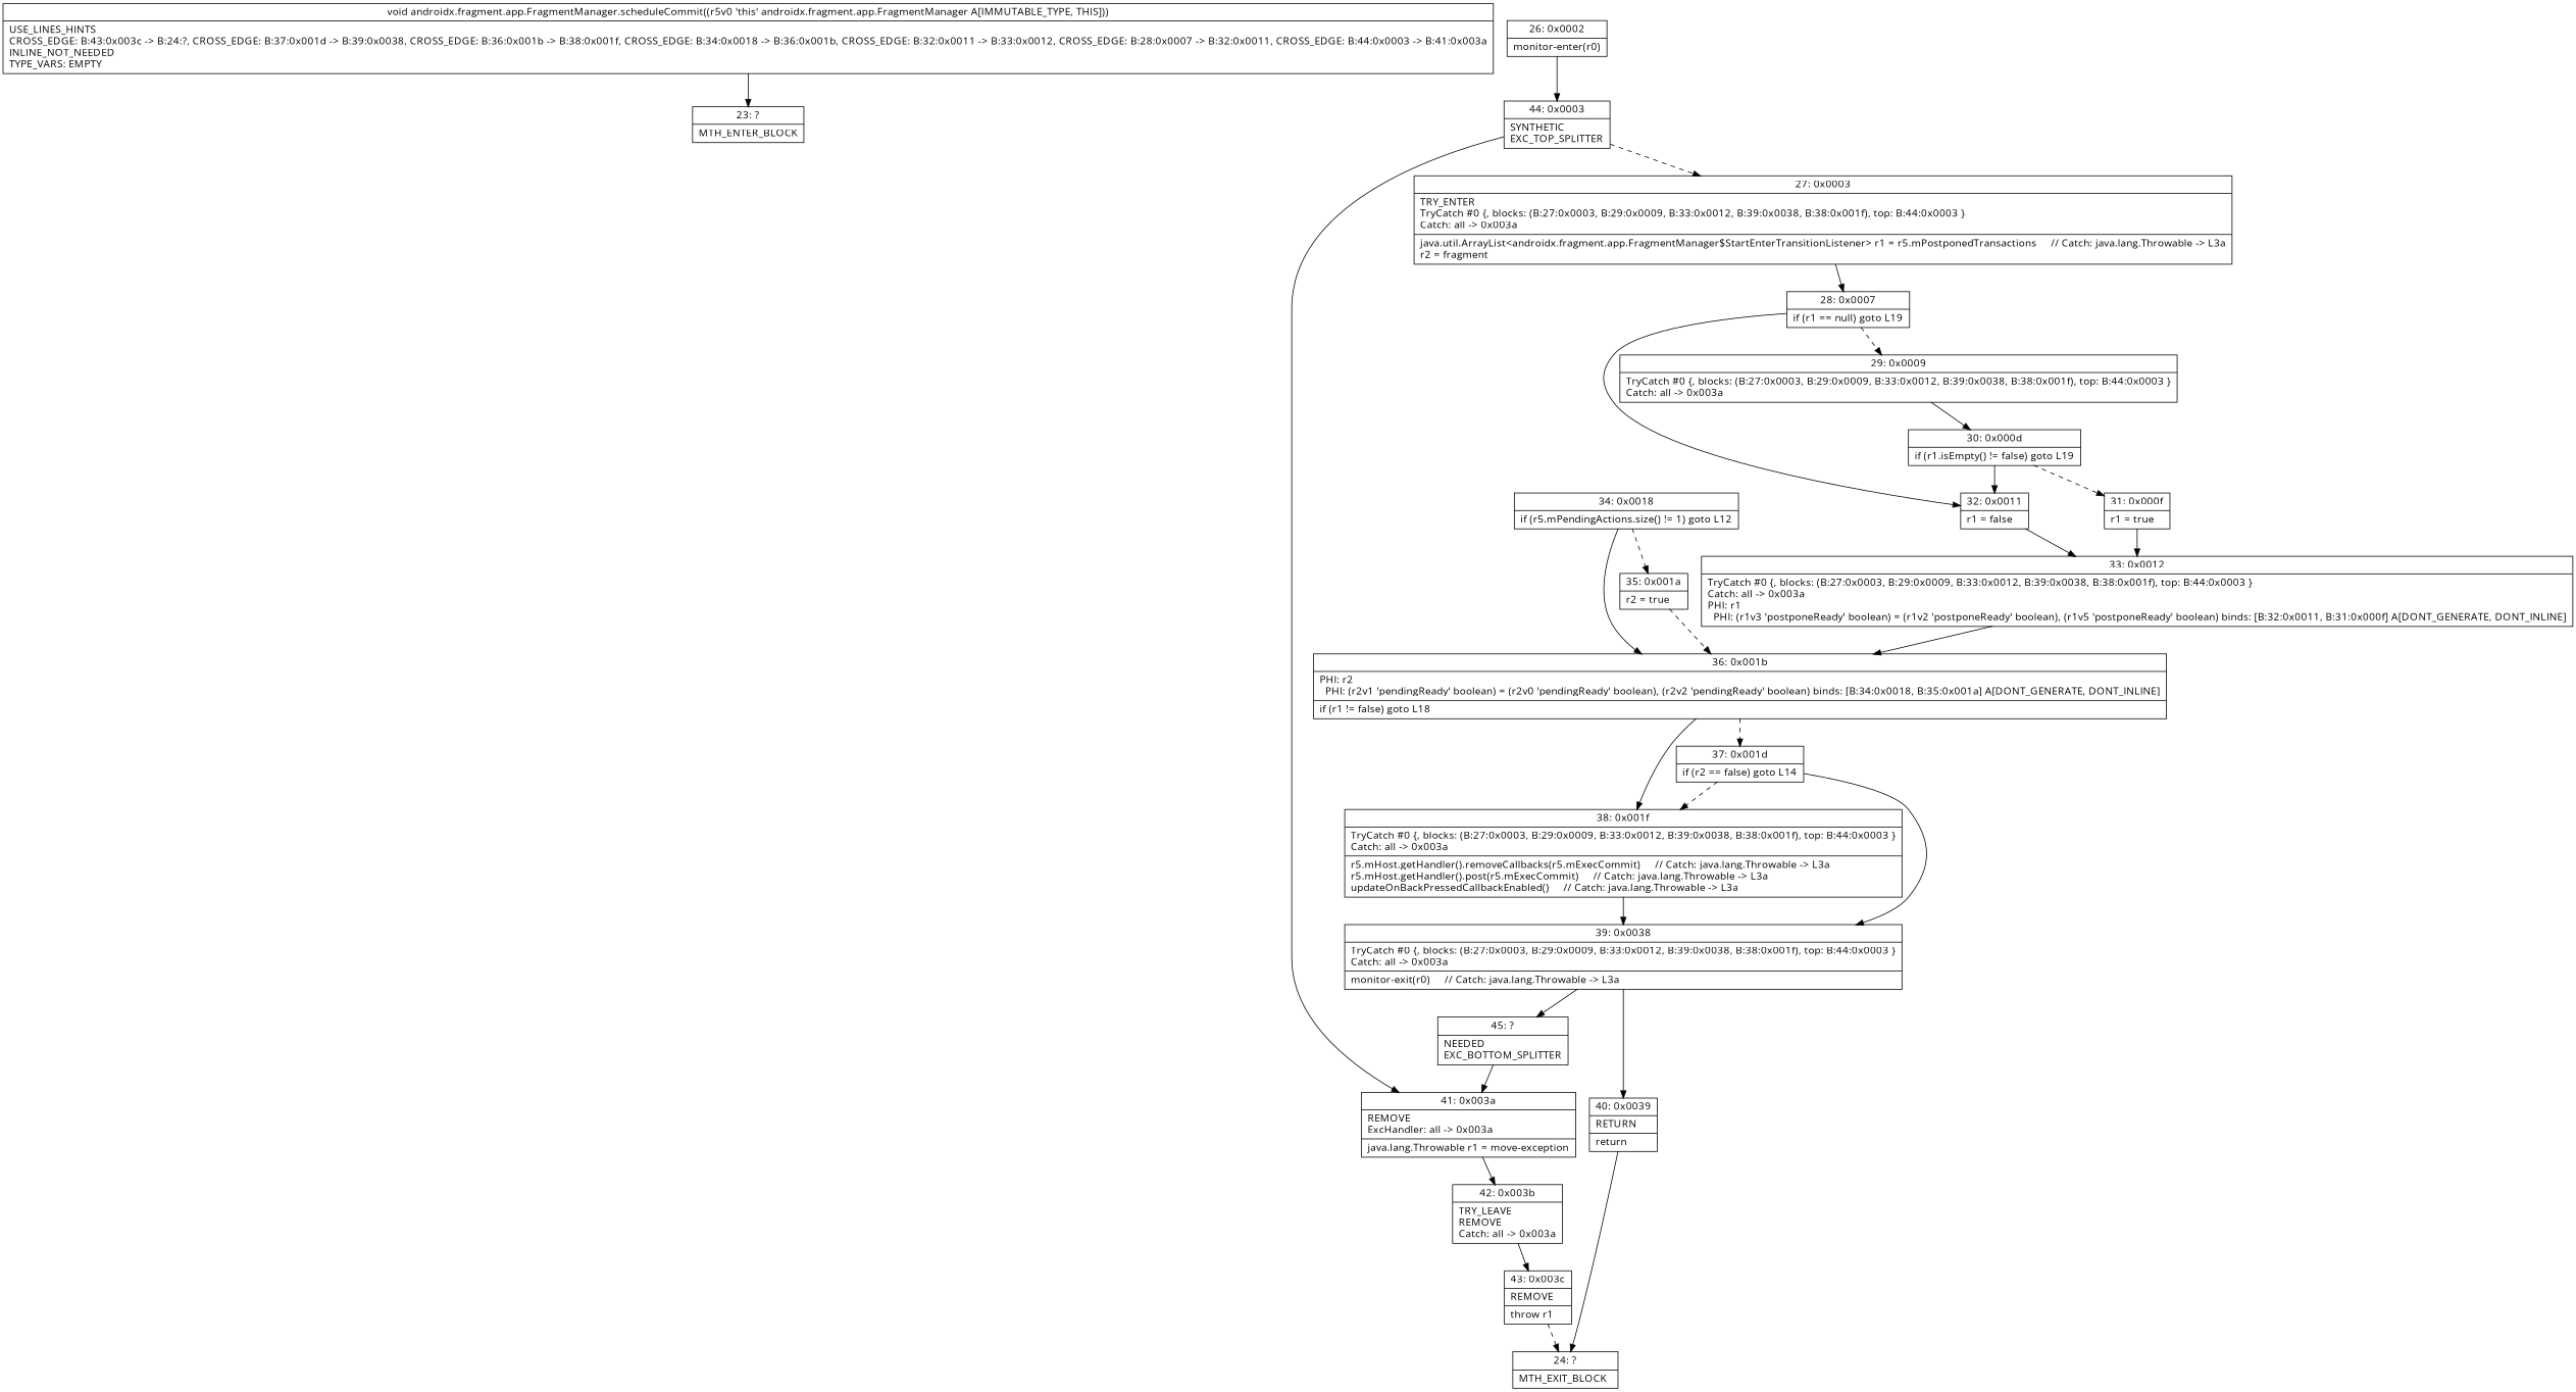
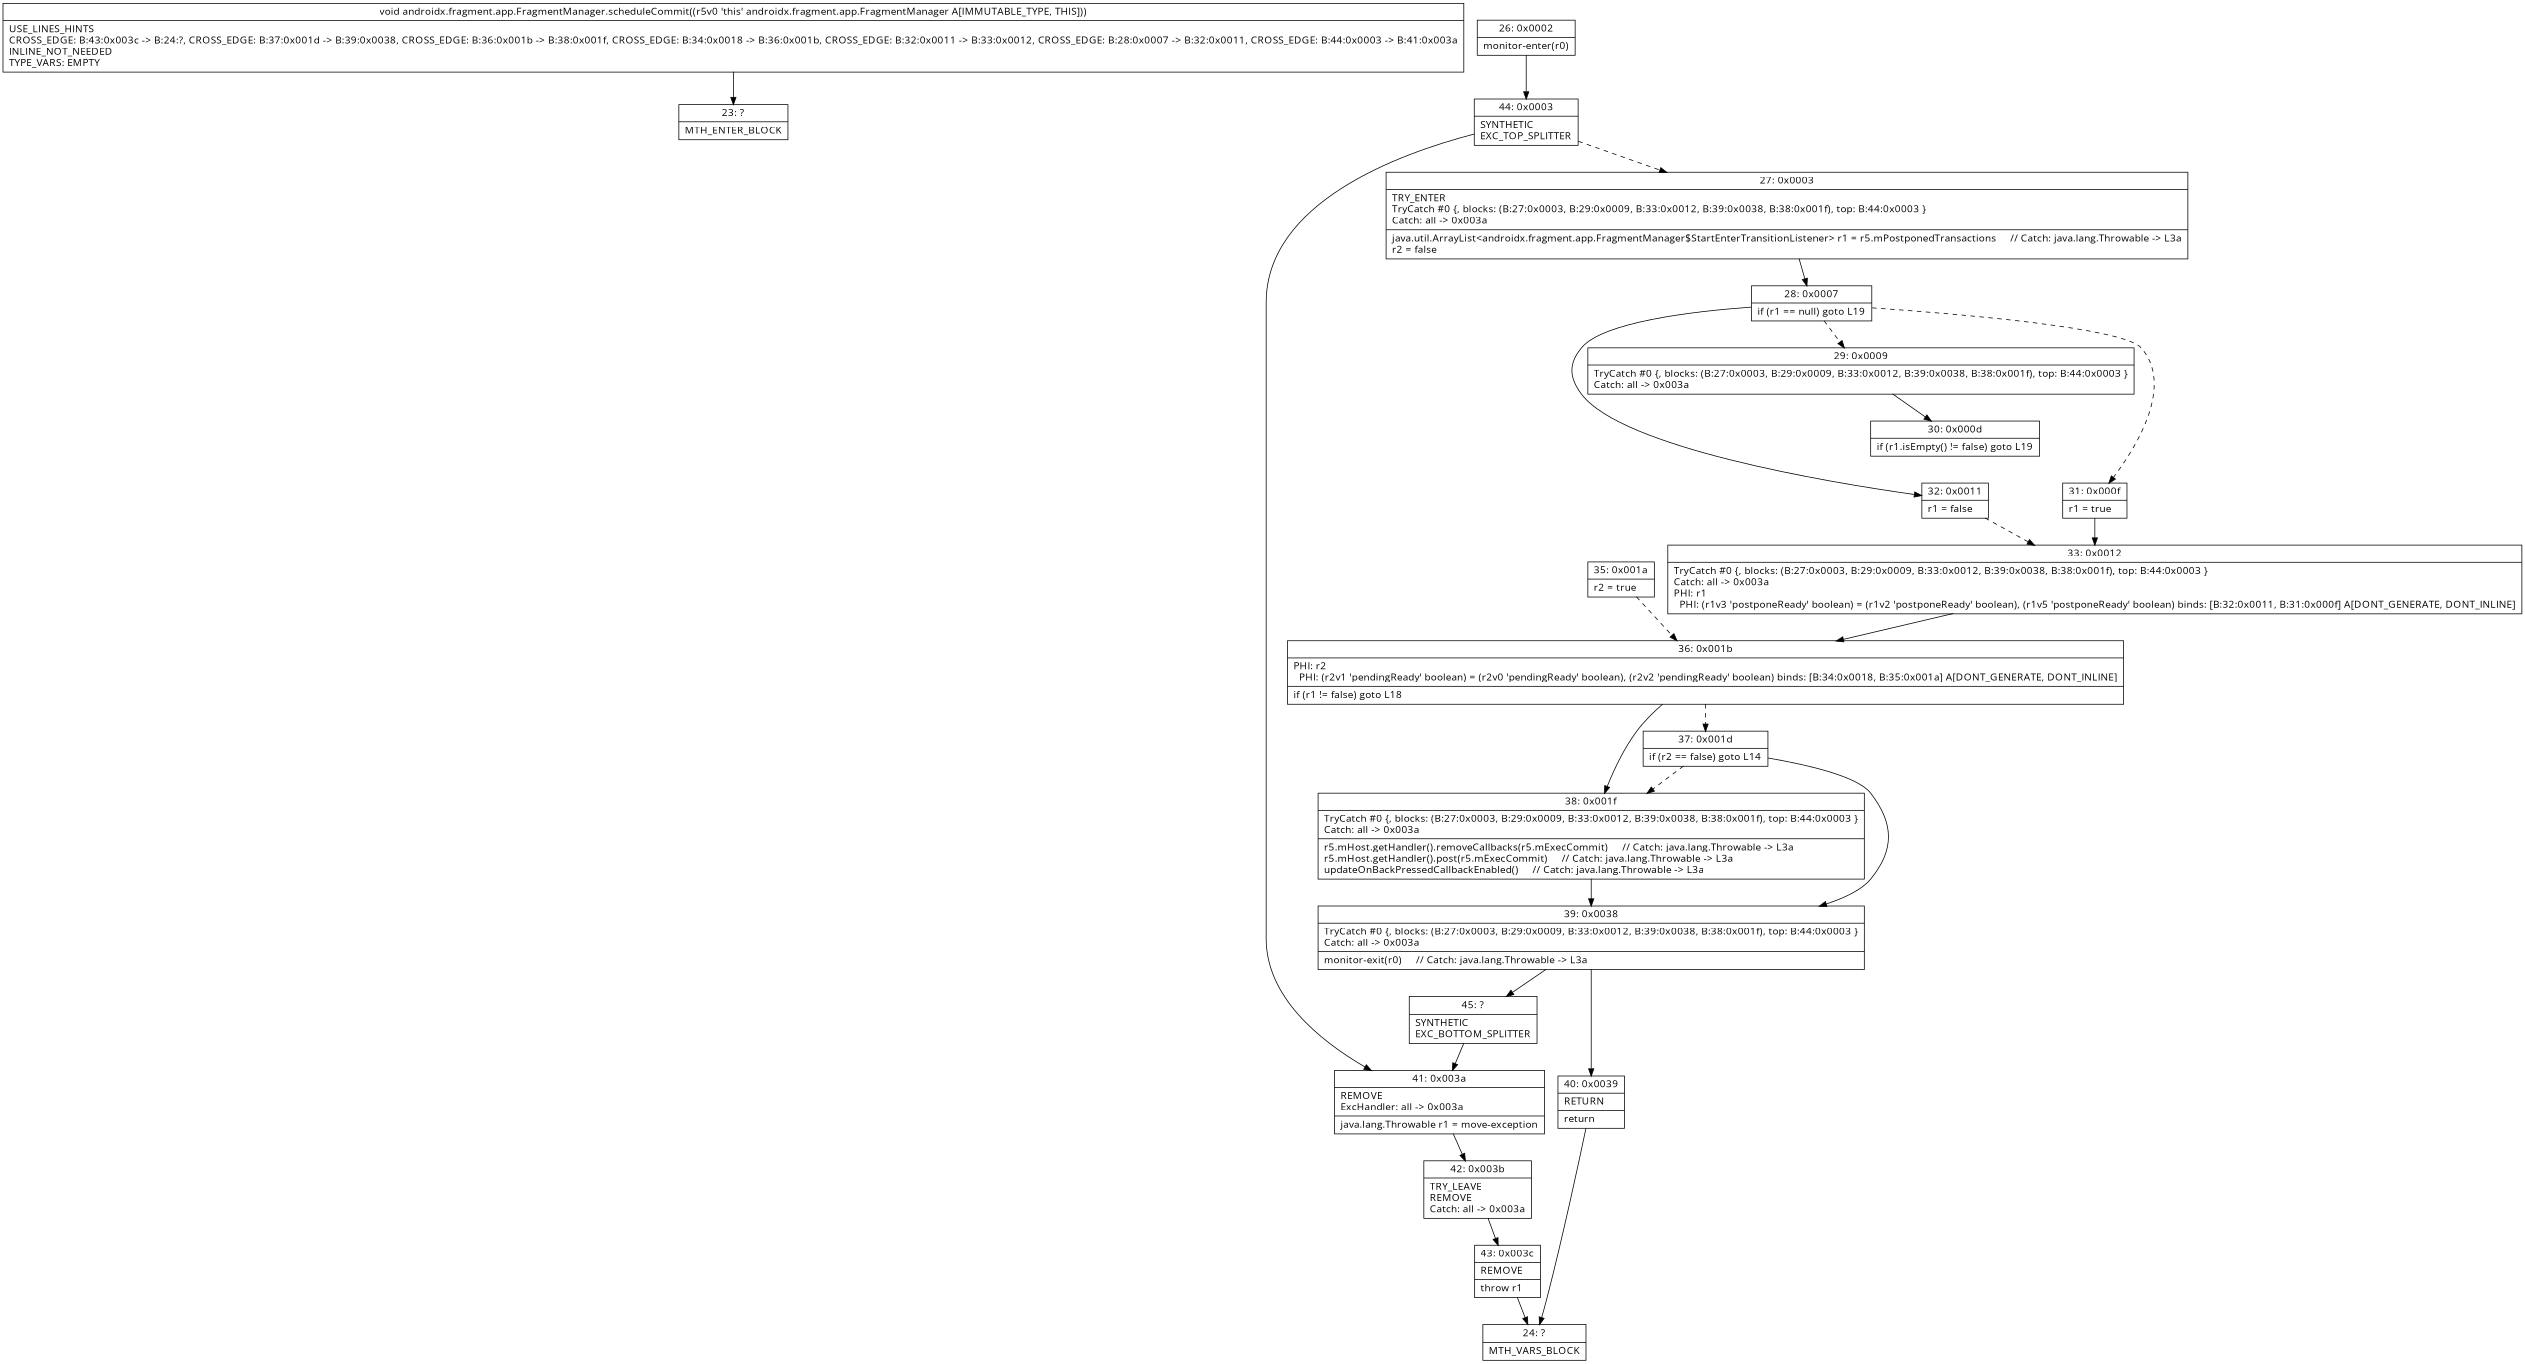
  digraph {
    fontname="Open Sans"
    node [fontname="Open Sans" shape=record]
    edge [fontname="Open Sans"]
    n1 [label="{23\:\ ?|MTH_ENTER_BLOCK\l}"]
    n2 [label="{26\:\ 0x0002|monitor\-enter(r0)\l}"]
    n3 [label="{44\:\ 0x0003|SYNTHETIC\lEXC_TOP_SPLITTER\l}"]
-   n4 [label="{27\:\ 0x0003|TRY_ENTER\lTryCatch #0 \{, blocks: (B:27:0x0003, B:29:0x0009, B:33:0x0012, B:39:0x0038, B:38:0x001f), top: B:44:0x0003 \}\lCatch: all \-\> 0x003a\l|java.util.ArrayList\<androidx.fragment.app.FragmentManager$StartEnterTransitionListener\> r1 = r5.mPostponedTransactions     \/\/ Catch: java.lang.Throwable \-\> L3a\lr2 = fragment\l}"]
+   n4 [label="{27\:\ 0x0003|TRY_ENTER\lTryCatch #0 \{, blocks: (B:27:0x0003, B:29:0x0009, B:33:0x0012, B:39:0x0038, B:38:0x001f), top: B:44:0x0003 \}\lCatch: all \-\> 0x003a\l|java.util.ArrayList\<androidx.fragment.app.FragmentManager$StartEnterTransitionListener\> r1 = r5.mPostponedTransactions     \/\/ Catch: java.lang.Throwable \-\> L3a\lr2 = false\l}"]
    n5 [label="{41\:\ 0x003a|REMOVE\lExcHandler: all \-\> 0x003a\l|java.lang.Throwable r1 = move\-exception\l}"]
    n6 [label="{28\:\ 0x0007|if (r1 == null) goto L19\l}"]
    n7 [label="{42\:\ 0x003b|TRY_LEAVE\lREMOVE\lCatch: all \-\> 0x003a\l}"]
    n8 [label="{29\:\ 0x0009|TryCatch #0 \{, blocks: (B:27:0x0003, B:29:0x0009, B:33:0x0012, B:39:0x0038, B:38:0x001f), top: B:44:0x0003 \}\lCatch: all \-\> 0x003a\l}"]
    n9 [label="{32\:\ 0x0011|r1 = false\l}"]
    n10 [label="{30\:\ 0x000d|if (r1.isEmpty() != false) goto L19\l}"]
    n11 [label="{33\:\ 0x0012|TryCatch #0 \{, blocks: (B:27:0x0003, B:29:0x0009, B:33:0x0012, B:39:0x0038, B:38:0x001f), top: B:44:0x0003 \}\lCatch: all \-\> 0x003a\lPHI: r1 \l  PHI: (r1v3 'postponeReady' boolean) = (r1v2 'postponeReady' boolean), (r1v5 'postponeReady' boolean) binds: [B:32:0x0011, B:31:0x000f] A[DONT_GENERATE, DONT_INLINE]\l}"]
    n12 [label="{31\:\ 0x000f|r1 = true\l}"]
    n13 [label="{36\:\ 0x001b|PHI: r2 \l  PHI: (r2v1 'pendingReady' boolean) = (r2v0 'pendingReady' boolean), (r2v2 'pendingReady' boolean) binds: [B:34:0x0018, B:35:0x001a] A[DONT_GENERATE, DONT_INLINE]\l|if (r1 != false) goto L18\l}"]
-   n14 [label="{34\:\ 0x0018|if (r5.mPendingActions.size() != 1) goto L12\l}"]
    n15 [label="{35\:\ 0x001a|r2 = true\l}"]
    n16 [label="{37\:\ 0x001d|if (r2 == false) goto L14\l}"]
    n17 [label="{38\:\ 0x001f|TryCatch #0 \{, blocks: (B:27:0x0003, B:29:0x0009, B:33:0x0012, B:39:0x0038, B:38:0x001f), top: B:44:0x0003 \}\lCatch: all \-\> 0x003a\l|r5.mHost.getHandler().removeCallbacks(r5.mExecCommit)     \/\/ Catch: java.lang.Throwable \-\> L3a\lr5.mHost.getHandler().post(r5.mExecCommit)     \/\/ Catch: java.lang.Throwable \-\> L3a\lupdateOnBackPressedCallbackEnabled()     \/\/ Catch: java.lang.Throwable \-\> L3a\l}"]
    n18 [label="{39\:\ 0x0038|TryCatch #0 \{, blocks: (B:27:0x0003, B:29:0x0009, B:33:0x0012, B:39:0x0038, B:38:0x001f), top: B:44:0x0003 \}\lCatch: all \-\> 0x003a\l|monitor\-exit(r0)     \/\/ Catch: java.lang.Throwable \-\> L3a\l}"]
    n19 [label="{40\:\ 0x0039|RETURN\l|return\l}"]
-   n20 [label="{45\:\ ?|NEEDED\lEXC_BOTTOM_SPLITTER\l}"]
-   n21 [label="{24\:\ ?|MTH_EXIT_BLOCK\l}"]
+   n20 [label="{45\:\ ?|SYNTHETIC\lEXC_BOTTOM_SPLITTER\l}"]
+   n21 [label="{24\:\ ?|MTH_VARS_BLOCK\l}"]
    n22 [label="{43\:\ 0x003c|REMOVE\l|throw r1\l}"]
    n23 [label="{void androidx.fragment.app.FragmentManager.scheduleCommit((r5v0 'this' androidx.fragment.app.FragmentManager A[IMMUTABLE_TYPE, THIS]))  | USE_LINES_HINTS\lCROSS_EDGE: B:43:0x003c \-\> B:24:?, CROSS_EDGE: B:37:0x001d \-\> B:39:0x0038, CROSS_EDGE: B:36:0x001b \-\> B:38:0x001f, CROSS_EDGE: B:34:0x0018 \-\> B:36:0x001b, CROSS_EDGE: B:32:0x0011 \-\> B:33:0x0012, CROSS_EDGE: B:28:0x0007 \-\> B:32:0x0011, CROSS_EDGE: B:44:0x0003 \-\> B:41:0x003a\lINLINE_NOT_NEEDED\lTYPE_VARS: EMPTY\l}"]
    n2 -> n3
    n3 -> n4 [style=dashed]
    n3 -> n5
    n4 -> n6
    n5 -> n7
    n6 -> n8 [style=dashed]
    n6 -> n9
    n7 -> n22
    n8 -> n10
-   n9 -> n11
-   n10 -> n9
-   n10 -> n12 [style=dashed]
+   n9 -> n11 [style=dashed]
+   n6 -> n12 [style=dashed]
    n11 -> n13
    n12 -> n11
    n13 -> n16 [style=dashed]
    n13 -> n17
-   n14 -> n13
-   n14 -> n15 [style=dashed]
    n15 -> n13 [style=dashed]
    n16 -> n17 [style=dashed]
    n16 -> n18
    n17 -> n18
    n18 -> n19
    n18 -> n20
    n19 -> n21
    n20 -> n5
-   n22 -> n21 [style=dashed]
+   n22 -> n21
    n23 -> n1
  }
